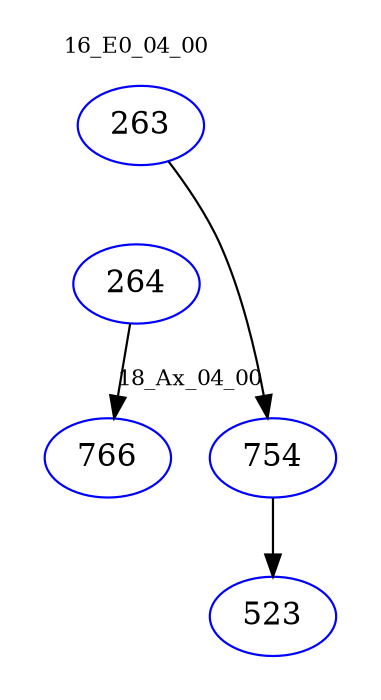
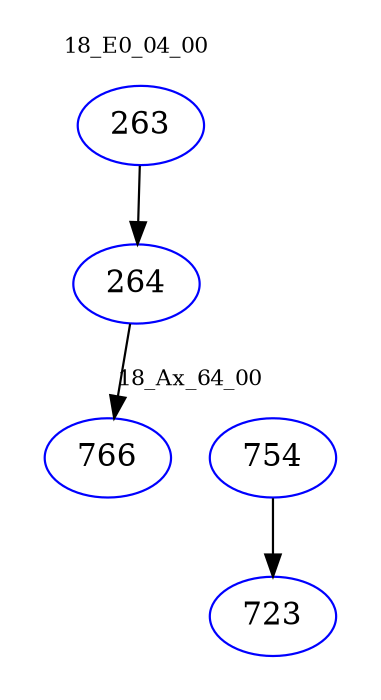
  digraph {
    node [color=blue]
    edge [color=black]
    n1 [label=754]
-   n2 [label=523]
+   n2 [label=723]
    n3 [label=766]
    n4 [label=263]
    n5 [label=264]
    subgraph cluster_1 {
      color=white
      fontsize=10
-     label="18_Ax_04_00"
+     label="18_Ax_64_00"
      n1
      n2
      n3
    }
    subgraph cluster_2 {
      color=white
      fontsize=10
-     label="16_E0_04_00"
+     label="18_E0_04_00"
      n4
      n5
    }
    n1 -> n2
-   n4 -> n1
+   n4 -> n5
    n5 -> n3
  }
